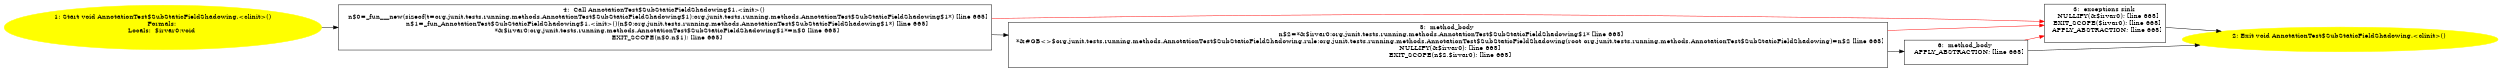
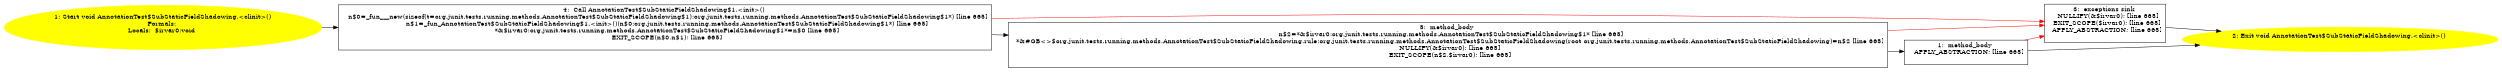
  digraph {
    rankdir=LR
    node [shape=box]
    n1 [color=yellow label="1: Start void AnnotationTest$SubStaticFieldShadowing.<clinit>()\nFormals: \nLocals:  $irvar0:void \n  " style=filled shape=""]
    n2 [label="4:  Call AnnotationTest$SubStaticFieldShadowing$1.<init>() \n   n$0=_fun___new(sizeof(t=org.junit.tests.running.methods.AnnotationTest$SubStaticFieldShadowing$1):org.junit.tests.running.methods.AnnotationTest$SubStaticFieldShadowing$1*) [line 665]\n  n$1=_fun_AnnotationTest$SubStaticFieldShadowing$1.<init>()(n$0:org.junit.tests.running.methods.AnnotationTest$SubStaticFieldShadowing$1*) [line 665]\n  *&$irvar0:org.junit.tests.running.methods.AnnotationTest$SubStaticFieldShadowing$1*=n$0 [line 665]\n  EXIT_SCOPE(n$0,n$1); [line 665]\n "]
    n3 [label="3:  exceptions sink \n   NULLIFY(&$irvar0); [line 665]\n  EXIT_SCOPE($irvar0); [line 665]\n  APPLY_ABSTRACTION; [line 665]\n "]
    n4 [label="5:  method_body \n   n$2=*&$irvar0:org.junit.tests.running.methods.AnnotationTest$SubStaticFieldShadowing$1* [line 665]\n  *&#GB<>$org.junit.tests.running.methods.AnnotationTest$SubStaticFieldShadowing.rule:org.junit.tests.running.methods.AnnotationTest$SubStaticFieldShadowing(root org.junit.tests.running.methods.AnnotationTest$SubStaticFieldShadowing)=n$2 [line 665]\n  NULLIFY(&$irvar0); [line 665]\n  EXIT_SCOPE(n$2,$irvar0); [line 665]\n "]
    n5 [color=yellow label="2: Exit void AnnotationTest$SubStaticFieldShadowing.<clinit>() \n  " style=filled shape=""]
-   n6 [label="6:  method_body \n   APPLY_ABSTRACTION; [line 665]\n "]
+   n6 [label="1:  method_body \n   APPLY_ABSTRACTION; [line 665]\n "]
    n1 -> n2
    n2 -> n3 [color=red]
    n2 -> n4
    n3 -> n5
    n4 -> n3 [color=red]
    n4 -> n6
    n6 -> n3 [color=red]
    n6 -> n5
  }
